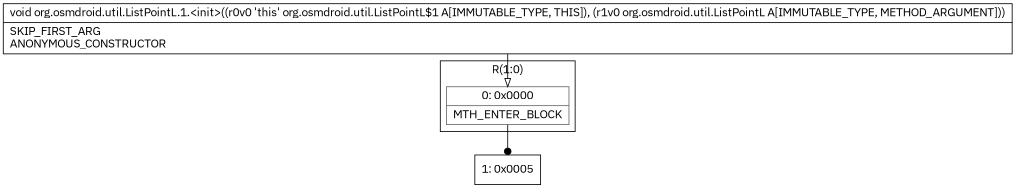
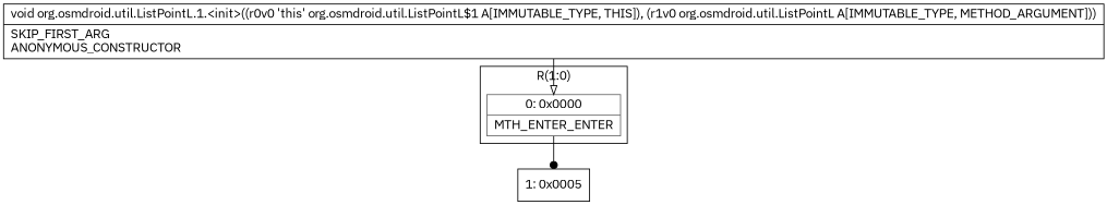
  digraph {
    fontname="IBM Plex Sans"
    node [color=black shape=record fontname="IBM Plex Sans"]
    edge [style=solid fontname="IBM Plex Sans"]
-   n1 [color=gray40 label="{0\:\ 0x0000|MTH_ENTER_BLOCK\l}"]
+   n1 [color=gray40 label="{0\:\ 0x0000|MTH_ENTER_ENTER\l}"]
    n2 [label="{1\:\ 0x0005}"]
    n3 [label="{void org.osmdroid.util.ListPointL.1.\<init\>((r0v0 'this' org.osmdroid.util.ListPointL$1 A[IMMUTABLE_TYPE, THIS]), (r1v0 org.osmdroid.util.ListPointL A[IMMUTABLE_TYPE, METHOD_ARGUMENT]))  | SKIP_FIRST_ARG\lANONYMOUS_CONSTRUCTOR\l}"]
    subgraph cluster_1 {
      label="R(1:0)"
      n1
    }
    n1 -> n2 [arrowhead=dot]
    n3 -> n1 [arrowhead=onormal]
  }
